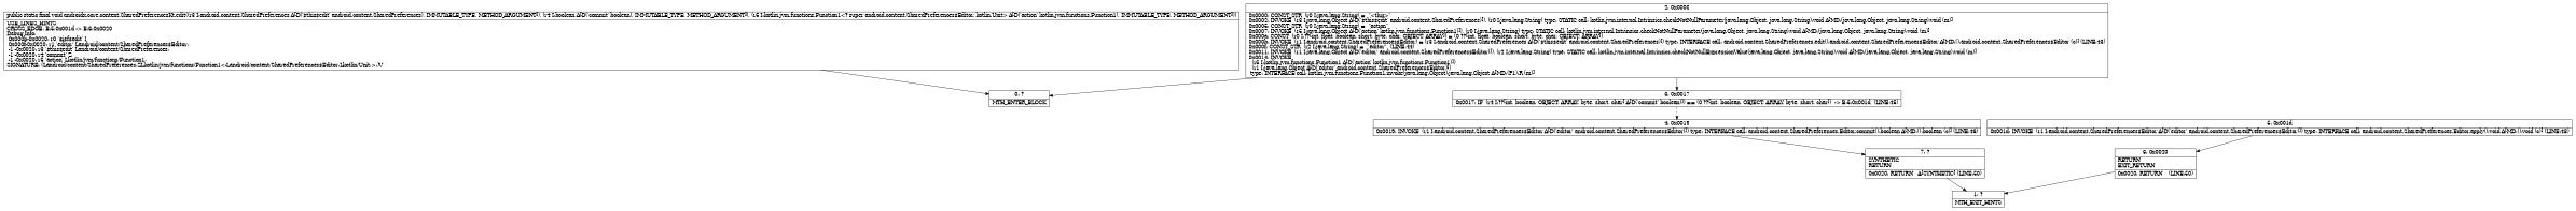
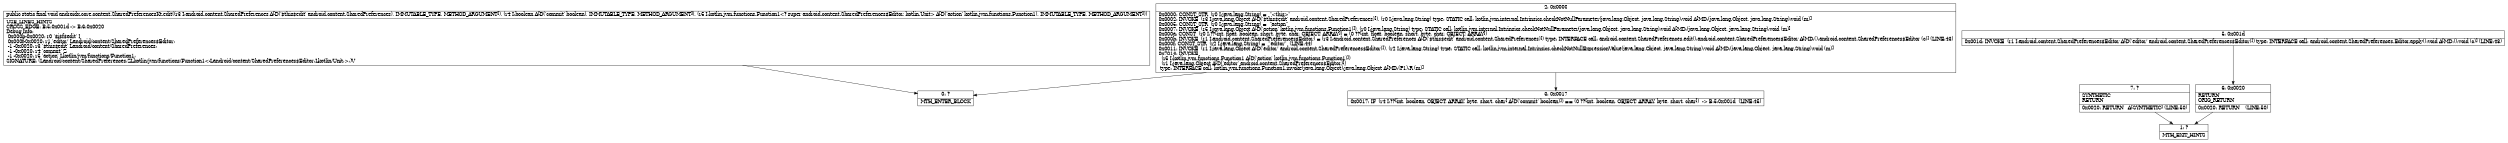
  digraph {
    node [shape=record]
    n1 [label="{0\:\ ?|MTH_ENTER_BLOCK\l}"]
-   n2 [label="{2\:\ 0x0000|0x0000: CONST_STR  (r0 I:java.lang.String) =  \"\<this\>\" \l0x0002: INVOKE  (r3 I:java.lang.Object A[D('$this$edit' android.content.SharedPreferences)]), (r0 I:java.lang.String) type: STATIC call: kotlin.jvm.internal.Intrinsics.checkNotNullParameter(java.lang.Object, java.lang.String):void A[MD:(java.lang.Object, java.lang.String):void (m)]\l0x0005: CONST_STR  (r0 I:java.lang.String) =  \"action\" \l0x0007: INVOKE  (r5 I:java.lang.Object A[D('action' kotlin.jvm.functions.Function1)]), (r0 I:java.lang.String) type: STATIC call: kotlin.jvm.internal.Intrinsics.checkNotNullParameter(java.lang.Object, java.lang.String):void A[MD:(java.lang.Object, java.lang.String):void (m)]\l0x000a: CONST  (r0 I:??[int, float, boolean, short, byte, char, OBJECT, ARRAY]) = (0 ??[int, float, boolean, short, byte, char, OBJECT, ARRAY]) \l0x000b: INVOKE  (r1 I:android.content.SharedPreferences$Editor) = (r3 I:android.content.SharedPreferences A[D('$this$edit' android.content.SharedPreferences)]) type: INTERFACE call: android.content.SharedPreferences.edit():android.content.SharedPreferences$Editor A[MD:():android.content.SharedPreferences$Editor (c)] (LINE:43)\l0x000f: CONST_STR  (r2 I:java.lang.String) =  \"editor\"  (LINE:44)\l0x0011: INVOKE  (r1 I:java.lang.Object A[D('editor' android.content.SharedPreferences$Editor)]), (r2 I:java.lang.String) type: STATIC call: kotlin.jvm.internal.Intrinsics.checkNotNullExpressionValue(java.lang.Object, java.lang.String):void A[MD:(java.lang.Object, java.lang.String):void (m)]\l0x0014: INVOKE  \l  (r5 I:kotlin.jvm.functions.Function1 A[D('action' kotlin.jvm.functions.Function1)])\l  (r1 I:java.lang.Object A[D('editor' android.content.SharedPreferences$Editor)])\l type: INTERFACE call: kotlin.jvm.functions.Function1.invoke(java.lang.Object):java.lang.Object A[MD:(P1):R (m)]\l}"]
+   n2 [label="{2\:\ 0x0000|0x0000: CONST_STR  (r0 I:java.lang.String) =  \"\<this\>\" \l0x0002: INVOKE  (r3 I:java.lang.Object A[D('$this$edit' android.content.SharedPreferences)]), (r0 I:java.lang.String) type: STATIC call: kotlin.jvm.internal.Intrinsics.checkNotNullParameter(java.lang.Object, java.lang.String):void A[MD:(java.lang.Object, java.lang.String):void (m)]\l0x0005: CONST_STR  (r0 I:java.lang.String) =  \"action\" \l0x0007: INVOKE  (r5 I:java.lang.Object A[D('action' kotlin.jvm.functions.Function1)]), (r0 I:java.lang.String) type: STATIC call: kotlin.jvm.internal.Intrinsics.checkNotNullParameter(java.lang.Object, java.lang.String):void A[MD:(java.lang.Object, java.lang.String):void (m)]\l0x000a: CONST  (r0 I:??[int, float, boolean, short, byte, char, OBJECT, ARRAY]) = (0 ??[int, float, boolean, short, byte, char, OBJECT, ARRAY]) \l0x000b: INVOKE  (r1 I:android.content.SharedPreferences$Editor) = (r3 I:android.content.SharedPreferences A[D('$this$edit' android.content.SharedPreferences)]) type: INTERFACE call: android.content.SharedPreferences.edit():android.content.SharedPreferences$Editor A[MD:():android.content.SharedPreferences$Editor (c)] (LINE:43)\l0x000f: CONST_STR  (r2 I:java.lang.String) =  \"editor\"  (LINE:44)\l0x0011: INVOKE  (r1 I:java.lang.Object A[D('editor' android.content.SharedPreferences$Editor)]), (r2 I:java.lang.String) type: STATIC call: kotlin.jvm.internal.Intrinsics.checkNotNullExpressionValue(java.lang.Object, java.lang.String):void A[MD:(java.lang.Object, java.lang.String):void (m)]\l0x7014: INVOKE  \l  (r5 I:kotlin.jvm.functions.Function1 A[D('action' kotlin.jvm.functions.Function1)])\l  (r1 I:java.lang.Object A[D('editor' android.content.SharedPreferences$Editor)])\l type: INTERFACE call: kotlin.jvm.functions.Function1.invoke(java.lang.Object):java.lang.Object A[MD:(P1):R (m)]\l}"]
    n3 [label="{3\:\ 0x0017|0x0017: IF  (r4 I:??[int, boolean, OBJECT, ARRAY, byte, short, char] A[D('commit' boolean)]) == (0 ??[int, boolean, OBJECT, ARRAY, byte, short, char])  \-\> B:5:0x001d  (LINE:45)\l}"]
-   n4 [label="{4\:\ 0x0019|0x0019: INVOKE  (r1 I:android.content.SharedPreferences$Editor A[D('editor' android.content.SharedPreferences$Editor)]) type: INTERFACE call: android.content.SharedPreferences.Editor.commit():boolean A[MD:():boolean (c)] (LINE:46)\l}"]
    n5 [label="{7\:\ ?|SYNTHETIC\lRETURN\l|0x0020: RETURN   A[SYNTHETIC] (LINE:50)\l}"]
    n6 [label="{5\:\ 0x001d|0x001d: INVOKE  (r1 I:android.content.SharedPreferences$Editor A[D('editor' android.content.SharedPreferences$Editor)]) type: INTERFACE call: android.content.SharedPreferences.Editor.apply():void A[MD:():void (c)] (LINE:48)\l}"]
-   n7 [label="{6\:\ 0x0020|RETURN\lEXIT_RETURN\l|0x0020: RETURN    (LINE:50)\l}"]
+   n7 [label="{6\:\ 0x0020|RETURN\lORIG_RETURN\l|0x0020: RETURN    (LINE:50)\l}"]
    n8 [label="{1\:\ ?|MTH_EXIT_HINTS\l}"]
    n9 [label="{public static final void androidx.core.content.SharedPreferencesKt.edit((r3 I:android.content.SharedPreferences A[D('$this$edit' android.content.SharedPreferences), IMMUTABLE_TYPE, METHOD_ARGUMENT]), (r4 I:boolean A[D('commit' boolean), IMMUTABLE_TYPE, METHOD_ARGUMENT]), (r5 I:kotlin.jvm.functions.Function1\<? super android.content.SharedPreferences$Editor, kotlin.Unit\> A[D('action' kotlin.jvm.functions.Function1), IMMUTABLE_TYPE, METHOD_ARGUMENT]))  | USE_LINES_HINTS\lCROSS_EDGE: B:5:0x001d \-\> B:6:0x0020\lDebug Info:\l  0x000b\-0x0020: r0 '$i$f$edit' I\l  0x000f\-0x0020: r1 'editor' Landroid\/content\/SharedPreferences$Editor;\l  \-1 \-0x0020: r3 '$this$edit' Landroid\/content\/SharedPreferences;\l  \-1 \-0x0020: r4 'commit' Z\l  \-1 \-0x0020: r5 'action' Lkotlin\/jvm\/functions\/Function1;\lSIGNATURE: (Landroid\/content\/SharedPreferences;ZLkotlin\/jvm\/functions\/Function1\<\-Landroid\/content\/SharedPreferences$Editor;Lkotlin\/Unit;\>;)V\l}"]
    n2 -> n1
    n2 -> n3
-   n3 -> n4 [style=dashed]
-   n4 -> n5
    n5 -> n8
    n6 -> n7
    n7 -> n8
    n9 -> n1
  }
